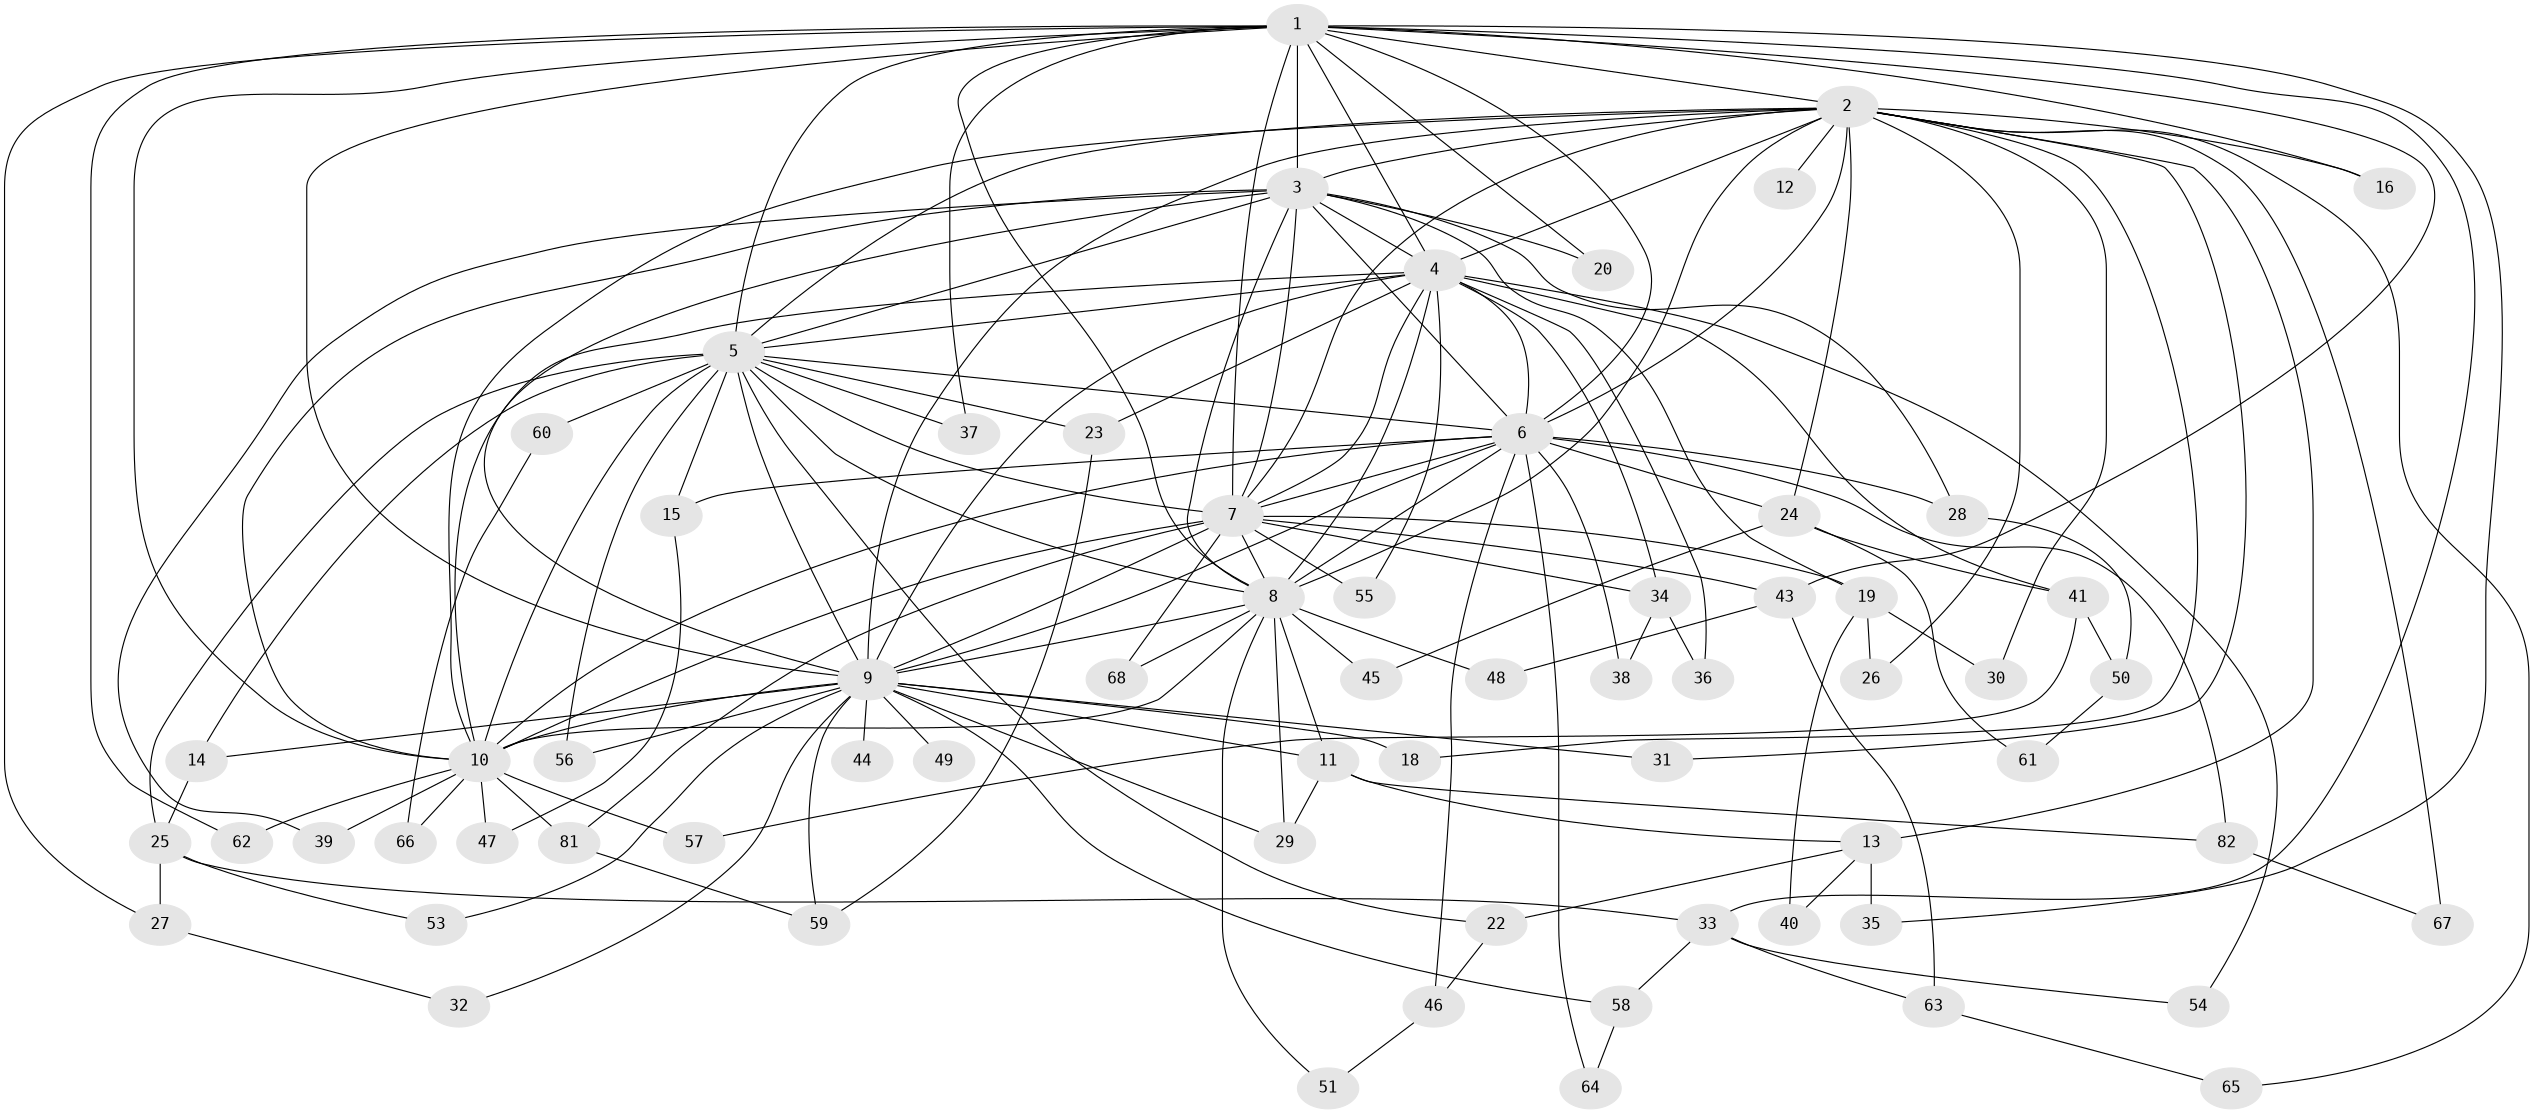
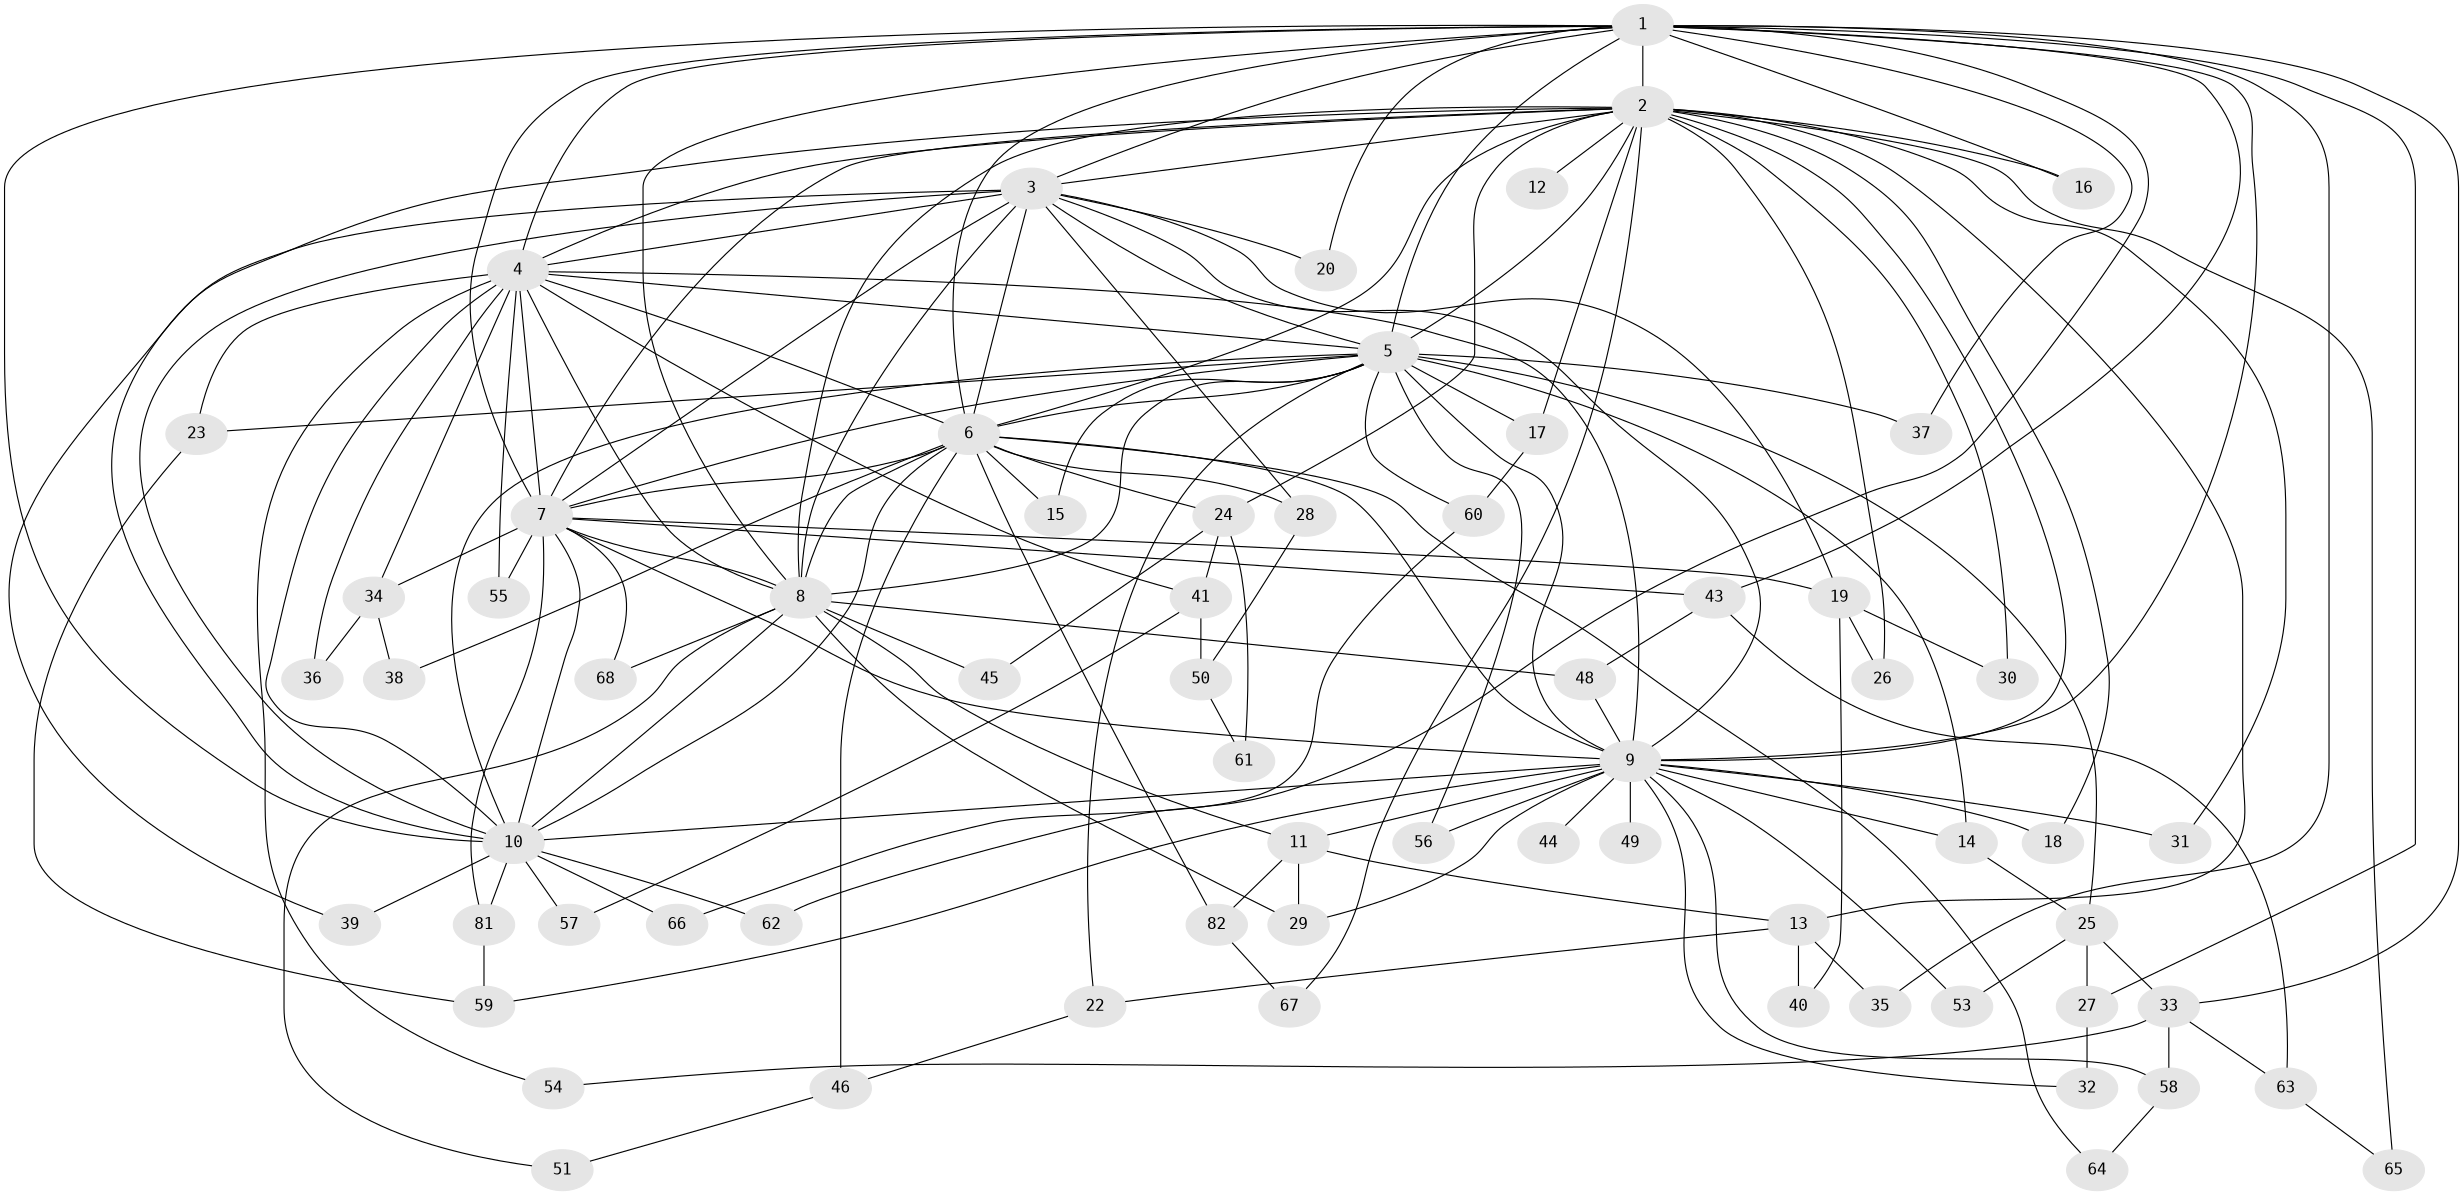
  graph {
    fontname="DejaVu Sans Mono"
    node [color=gray90 fontname="DejaVu Sans Mono" style=filled]
    edge [fontname="DejaVu Sans Mono"]
    1
    2
    3
    4
    5
    6
    7
    8
    9
    10
    16
    20
    27
    33
    35
    37
    43
    62
    12
    13
+   17
    18
    24
    26
    30
    31
    65
    67
    19
    28
    39
    23
    34
    36
    41
    54
    55
    14
    15
    22
    25
    56
    60
    38
    46
    n46 [label=82]
    64
    n48 [label=81]
    68
    11
    29
    45
    48
    51
    32
    44
    49
    53
    58
    59
-   47
    57
    66
    63
    40
    61
    50
    1 -- 2
    1 -- 3
    1 -- 4
    1 -- 5
    1 -- 6
    1 -- 7
    1 -- 8
    1 -- 9
    1 -- 10
    1 -- 16
    1 -- 20
    1 -- 27
    1 -- 33
    1 -- 35
    1 -- 37
    1 -- 43
    1 -- 62
    2 -- 3
    2 -- 4
    2 -- 5
    2 -- 6
    2 -- 7
    2 -- 8
    2 -- 9
    2 -- 10
    2 -- 16
    2 -- 12
    2 -- 13
+   2 -- 17
    2 -- 18
    2 -- 24
    2 -- 26
    2 -- 30
    2 -- 31
    2 -- 65
    2 -- 67
    3 -- 4
    3 -- 5
    3 -- 6
    3 -- 7
    3 -- 8
    3 -- 9
    3 -- 10
    3 -- 20
    3 -- 19
    3 -- 28
    3 -- 39
    4 -- 5
    4 -- 6
    4 -- 7
    4 -- 8
    4 -- 9
    4 -- 10
    4 -- 23
    4 -- 34
    4 -- 36
    4 -- 41
    4 -- 54
    4 -- 55
    5 -- 6
    5 -- 7
    5 -- 8
    5 -- 9
    5 -- 10
    5 -- 37
+   5 -- 17
    5 -- 23
    5 -- 14
    5 -- 15
    5 -- 22
    5 -- 25
    5 -- 56
    5 -- 60
    6 -- 7
    6 -- 8
    6 -- 9
    6 -- 10
    6 -- 24
    6 -- 28
    6 -- 15
    6 -- 38
    6 -- 46
    6 -- n46
    6 -- 64
    7 -- 8
    7 -- 9
    7 -- 10
    7 -- 43
    7 -- 19
    7 -- 34
    7 -- 55
    7 -- n48
    7 -- 68
-   8 -- 9
+   48 -- 9
    8 -- 10
    8 -- 68
    8 -- 11
    8 -- 29
    8 -- 45
    8 -- 48
    8 -- 51
    9 -- 10
    9 -- 18
    9 -- 31
    9 -- 14
    9 -- 56
    9 -- 11
    9 -- 29
    9 -- 32
    9 -- 44
    9 -- 49
    9 -- 53
    9 -- 58
    9 -- 59
    10 -- 62
    10 -- 39
    10 -- n48
-   10 -- 47
    10 -- 57
    10 -- 66
    27 -- 32
    33 -- 54
    33 -- 58
    33 -- 63
    43 -- 48
    43 -- 63
    13 -- 35
    13 -- 22
    13 -- 40
+   17 -- 60
    24 -- 41
    24 -- 45
    24 -- 61
    19 -- 26
    19 -- 30
    19 -- 40
    28 -- 50
    23 -- 59
    34 -- 36
    34 -- 38
    41 -- 57
    41 -- 50
    14 -- 25
-   15 -- 47
    22 -- 46
    25 -- 27
    25 -- 33
    25 -- 53
    60 -- 66
    46 -- 51
    n46 -- 67
    n48 -- 59
    11 -- 13
    11 -- n46
    11 -- 29
    58 -- 64
    63 -- 65
    50 -- 61
  }
